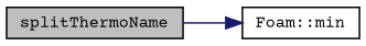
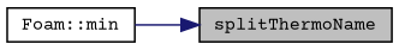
  digraph {
    rankdir=LR
    fontname="Courier Prime"
    node [color=black fontname="Courier Prime" fontsize=10 shape=record]
    n1 [fillcolor=grey75 fontcolor=black height=0.2 label=splitThermoName style=filled width=0.4]
    n2 [height=0.2 label="Foam::min" width=0.4]
-   n1 -> n2 [color=midnightblue fontname="Courier Prime" fontsize=10 labelfontname=Helvetica labelfontsize=10 style=solid]
+   n2 -> n1 [color=midnightblue fontname="Courier Prime" fontsize=10 labelfontname=Helvetica labelfontsize=10 style=solid]
  }
